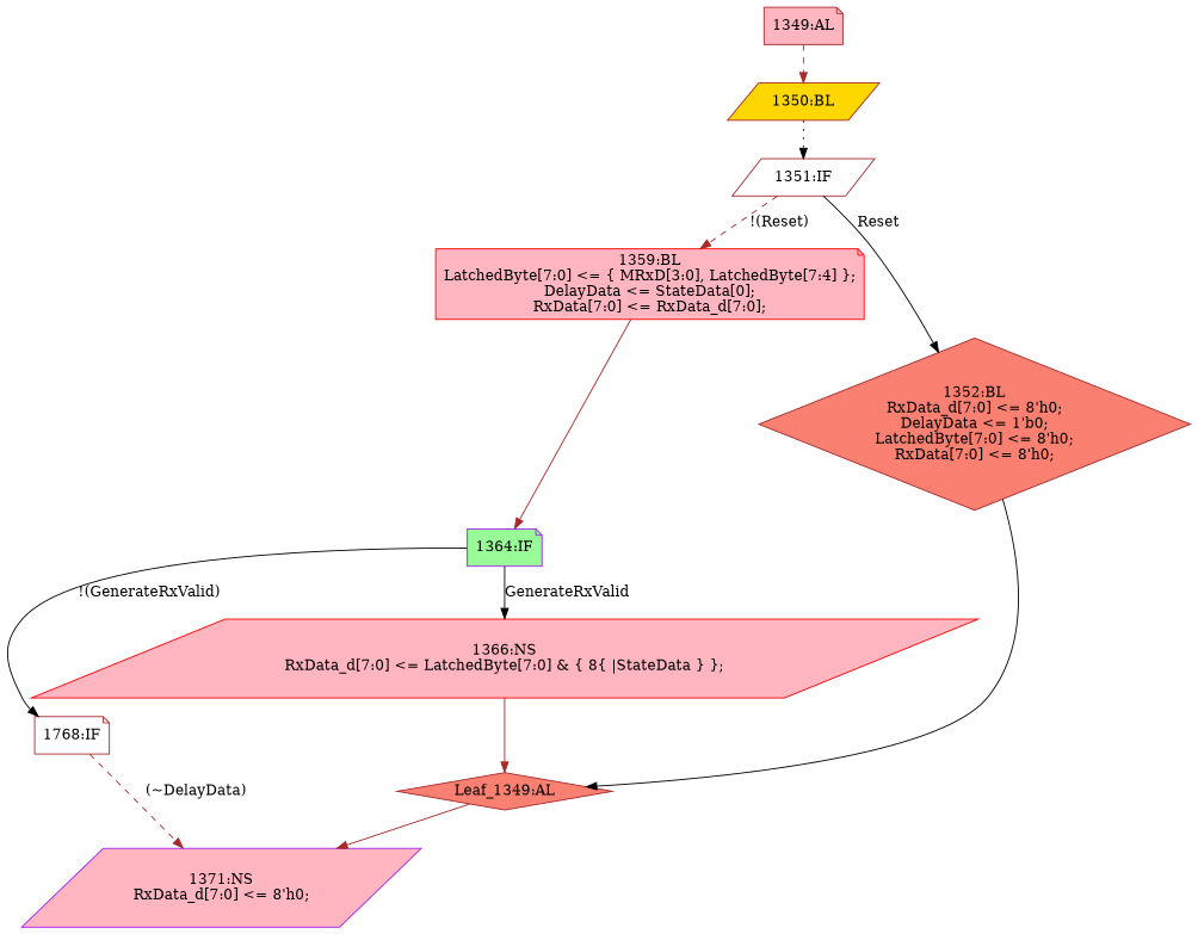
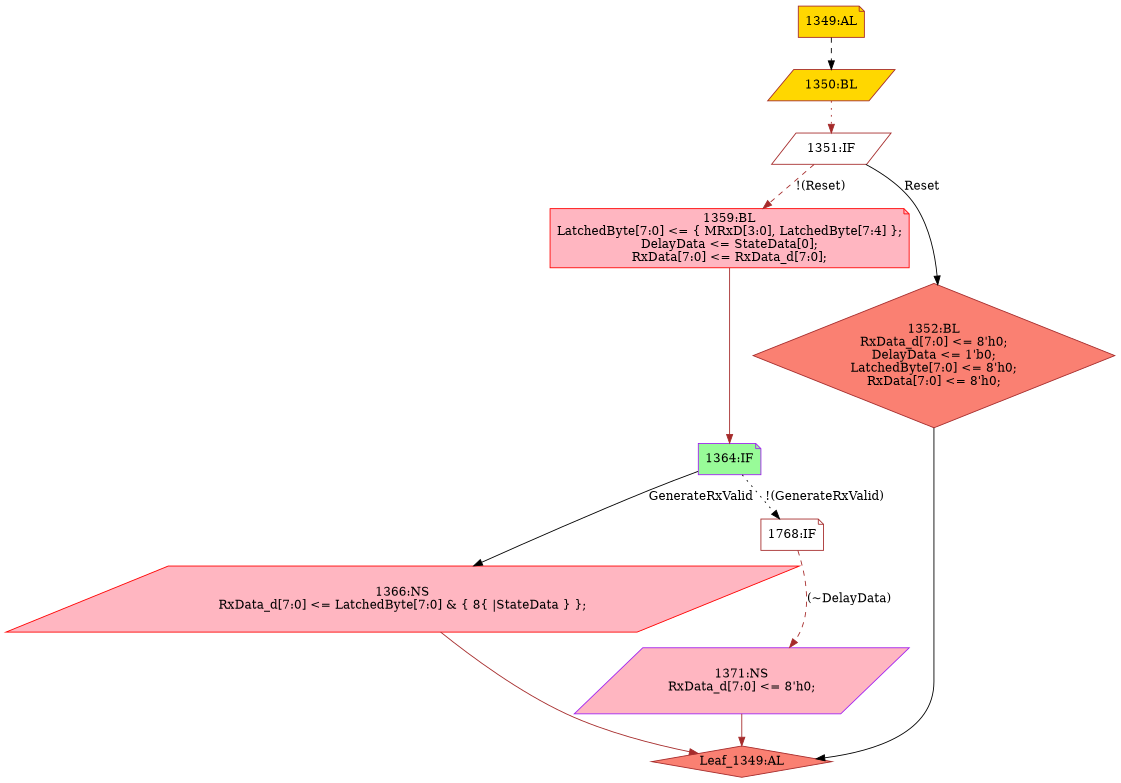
  strict digraph {
    node [color=brown fillcolor=lightpink shape=parallelogram statements="[]" style=filled typ=IfStatement]
    edge [color=black cond="[]" lineno=None style=solid]
    n1 [ast="<pyverilog.vparser.ast.NonblockingSubstitution object at 0x7fb430335f50>" color=red label="1366:NS\nRxData_d[7:0] <= LatchedByte[7:0] & { 8{ |StateData } };" statements="[<pyverilog.vparser.ast.NonblockingSubstitution object at 0x7fb430335f50>]" typ=NonblockingSubstitution]
    n2 [def_var="['LatchedByte', 'RxData', 'RxData_d', 'DelayData']" fillcolor=salmon label="Leaf_1349:AL" shape=diamond statements="" typ=""]
    n3 [ast="<pyverilog.vparser.ast.NonblockingSubstitution object at 0x7fb43032a150>" color=purple label="1371:NS\nRxData_d[7:0] <= 8'h0;" statements="[<pyverilog.vparser.ast.NonblockingSubstitution object at 0x7fb43032a150>]" typ=NonblockingSubstitution]
    n4 [ast="<pyverilog.vparser.ast.IfStatement object at 0x7fb43032a350>" color=purple fillcolor=palegreen label="1364:IF" shape=note]
    n5 [ast="<pyverilog.vparser.ast.IfStatement object at 0x7fb43032a3d0>" fillcolor=white label="1768:IF" shape=note]
    n6 [ast="<pyverilog.vparser.ast.Block object at 0x7fb43032add0>" color=red label="1359:BL\nLatchedByte[7:0] <= { MRxD[3:0], LatchedByte[7:4] };\nDelayData <= StateData[0];\nRxData[7:0] <= RxData_d[7:0];" shape=note statements="[<pyverilog.vparser.ast.NonblockingSubstitution object at 0x7fb43032a550>, <pyverilog.vparser.ast.NonblockingSubstitution object at 0x7fb43032a950>, <pyverilog.vparser.ast.NonblockingSubstitution object at 0x7fb43032ab10>]" typ=Block]
    n7 [ast="<pyverilog.vparser.ast.IfStatement object at 0x7fb43032ae50>" fillcolor=white label="1351:IF"]
    n8 [ast="<pyverilog.vparser.ast.Block object at 0x7fb43032ae90>" fillcolor=salmon label="1352:BL\nRxData_d[7:0] <= 8'h0;\nDelayData <= 1'b0;\nLatchedByte[7:0] <= 8'h0;\nRxData[7:0] <= 8'h0;" shape=diamond statements="[<pyverilog.vparser.ast.NonblockingSubstitution object at 0x7fb43032aed0>, <pyverilog.vparser.ast.NonblockingSubstitution object at 0x7fb4302da0d0>, <pyverilog.vparser.ast.NonblockingSubstitution object at 0x7fb4302da210>, <pyverilog.vparser.ast.NonblockingSubstitution object at 0x7fb4302da410>]" typ=Block]
-   n9 [ast="<pyverilog.vparser.ast.Always object at 0x7fb4302da710>" clk_sens=True label="1349:AL" sens="['MRxClk', 'Reset']" shape=note typ=Always use_var="['Reset', 'RxData_d', 'DelayData', 'GenerateRxValid', 'MRxD', 'LatchedByte', 'StateData']"]
+   n9 [ast="<pyverilog.vparser.ast.Always object at 0x7fb4302da710>" clk_sens=True fillcolor=gold label="1349:AL" sens="['MRxClk', 'Reset']" shape=note typ=Always use_var="['Reset', 'RxData_d', 'DelayData', 'GenerateRxValid', 'MRxD', 'LatchedByte', 'StateData']"]
    n10 [ast="<pyverilog.vparser.ast.Block object at 0x7fb4302da890>" fillcolor=gold label="1350:BL" typ=Block]
    n1 -> n2 [color=brown]
-   n2 -> n3 [color=brown]
+   n3 -> n2 [color=brown]
    n4 -> n1 [cond="['GenerateRxValid']" label=GenerateRxValid lineno=1364]
-   n4 -> n5 [cond="['GenerateRxValid']" label="!(GenerateRxValid)" lineno=1364]
+   n4 -> n5 [cond="['GenerateRxValid']" label="!(GenerateRxValid)" lineno=1364 style=dotted]
    n5 -> n3 [color=brown cond="['DelayData']" label="(~DelayData)" lineno=1368 style=dashed]
    n6 -> n4 [color=brown]
    n7 -> n6 [color=brown cond="['Reset']" label="!(Reset)" lineno=1351 style=dashed]
    n7 -> n8 [cond="['Reset']" label=Reset lineno=1351]
    n8 -> n2
-   n9 -> n10 [color=brown style=dashed]
-   n10 -> n7 [style=dotted]
+   n9 -> n10 [style=dashed]
+   n10 -> n7 [color=brown style=dotted]
  }
